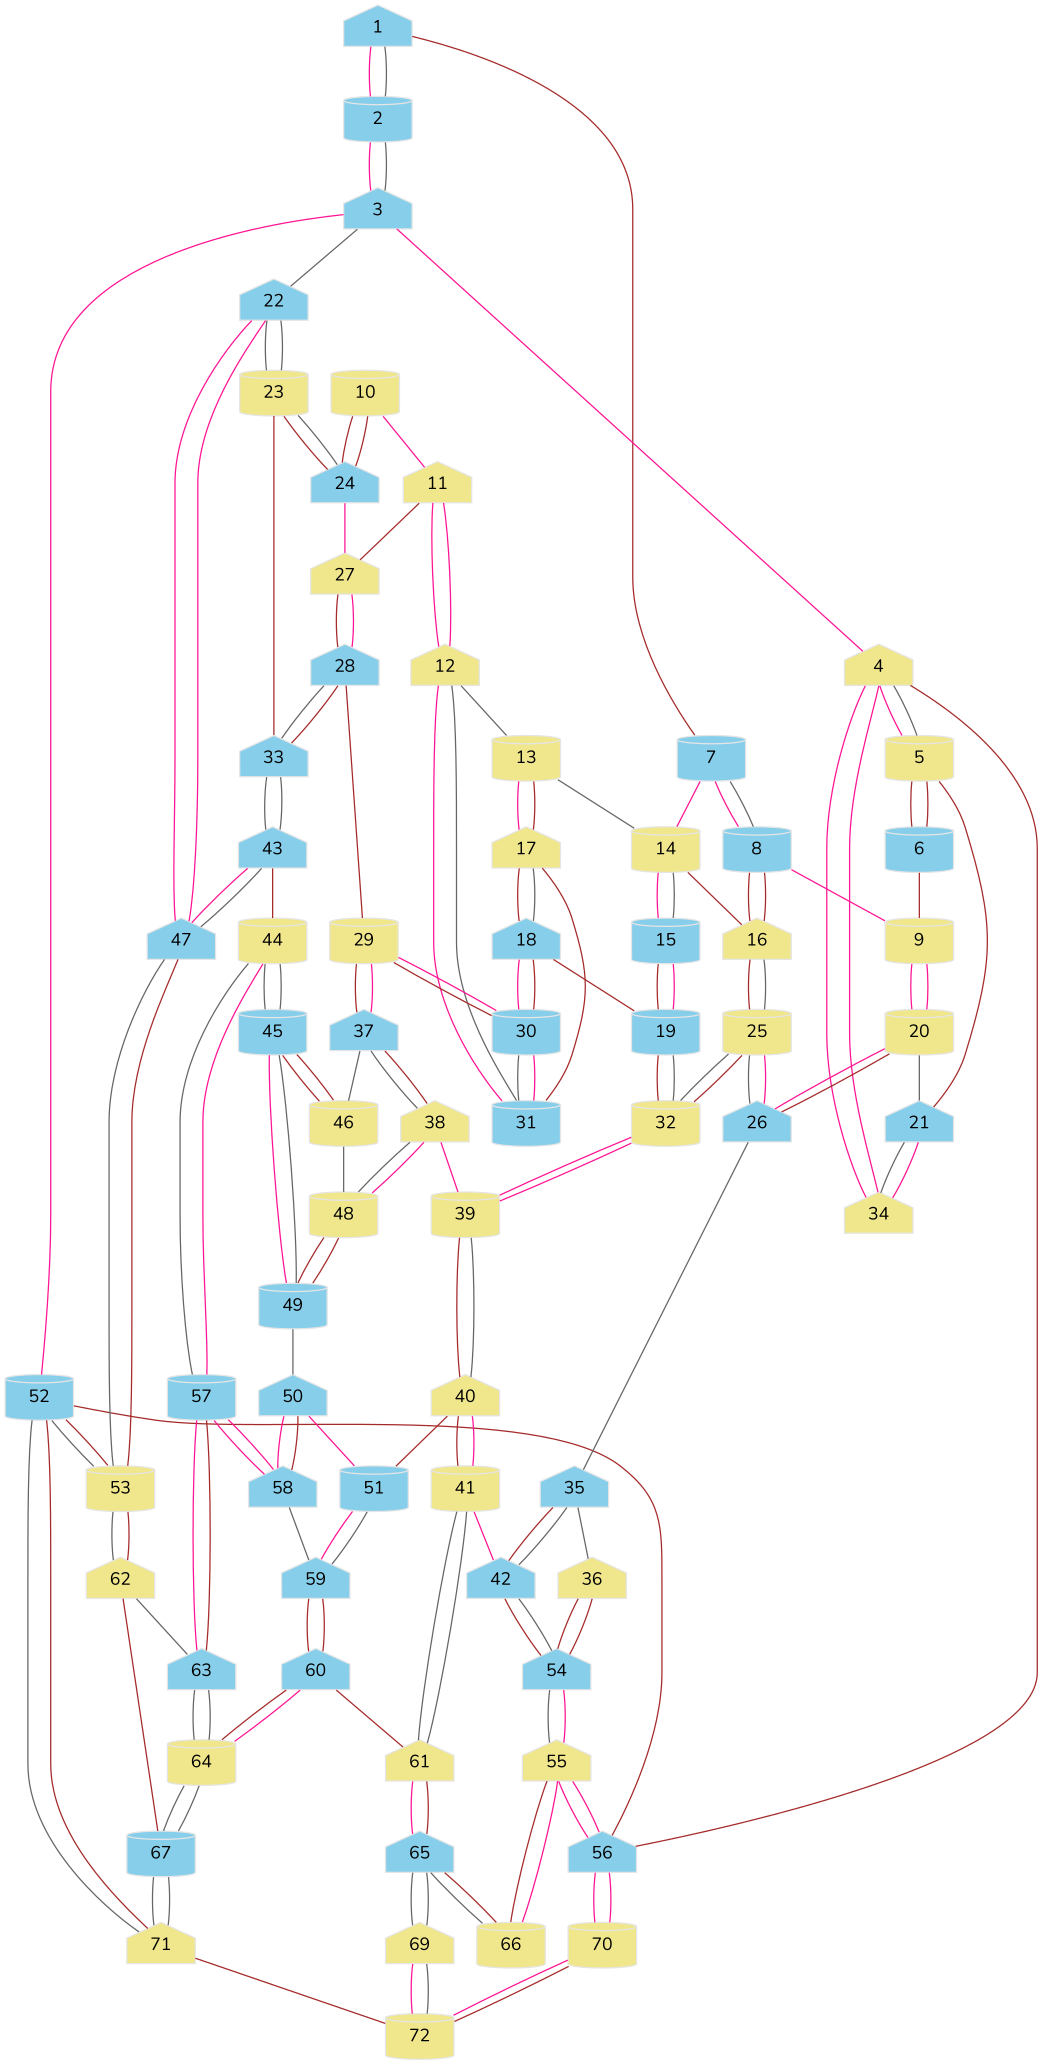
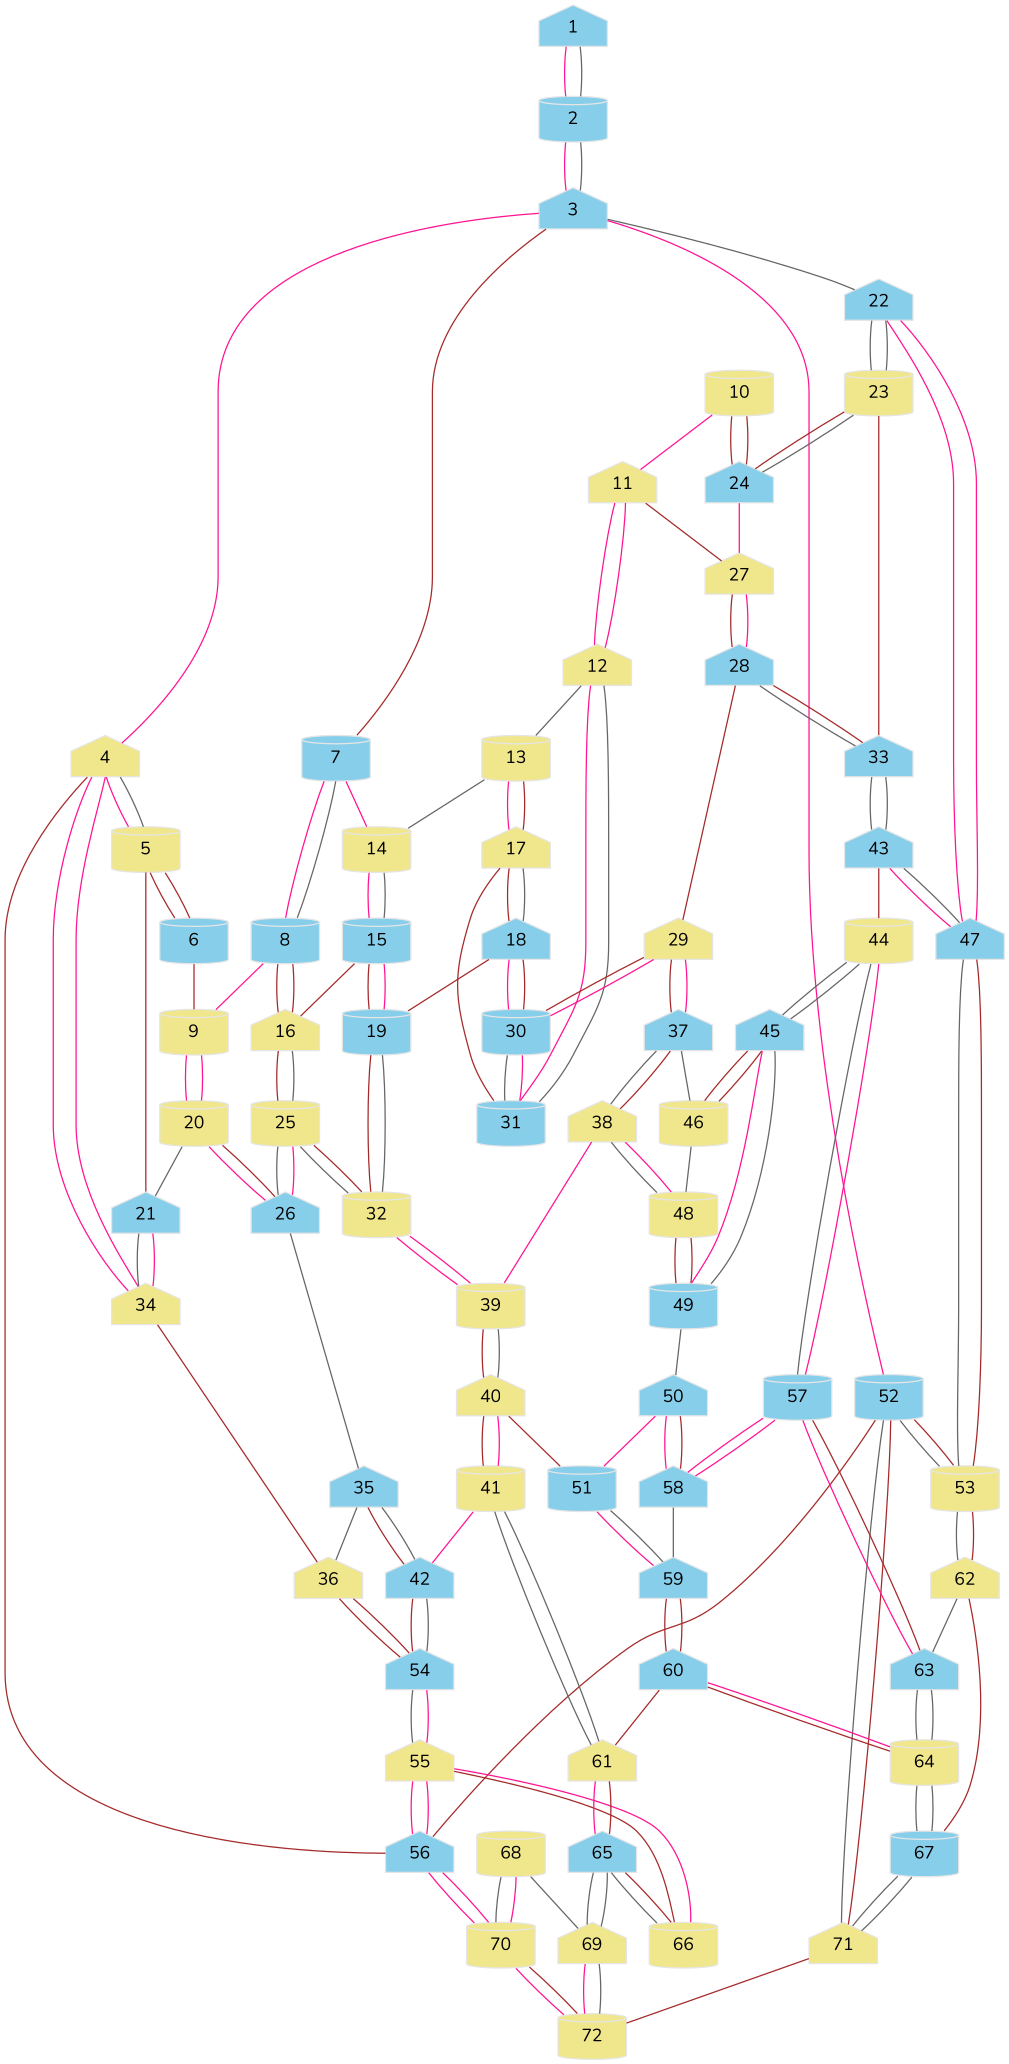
  graph {
    fontname=Nunito
    node [color=gray90 fillcolor=skyblue fontname=Nunito shape=house style=filled]
    edge [color=gray40 fontname=Nunito]
    1
    2 [shape=cylinder]
    7 [shape=cylinder]
    3
    8 [shape=cylinder]
    14 [fillcolor=khaki shape=cylinder]
    4 [fillcolor=khaki]
    22
    52 [shape=cylinder]
    10 [fillcolor=khaki shape=cylinder]
    11 [fillcolor=khaki]
    24
    5 [fillcolor=khaki shape=cylinder]
    34 [fillcolor=khaki]
    56
    23 [fillcolor=khaki shape=cylinder]
    47
    53 [fillcolor=khaki shape=cylinder]
    71 [fillcolor=khaki]
    6 [shape=cylinder]
    21
    36 [fillcolor=khaki]
    70 [fillcolor=khaki shape=cylinder]
    9 [fillcolor=khaki shape=cylinder]
    20 [fillcolor=khaki shape=cylinder]
    16 [fillcolor=khaki]
    15 [shape=cylinder]
    25 [fillcolor=khaki shape=cylinder]
    26
    12 [fillcolor=khaki]
    27 [fillcolor=khaki]
    13 [fillcolor=khaki shape=cylinder]
    31 [shape=cylinder]
    28
    17 [fillcolor=khaki]
    18
    19 [shape=cylinder]
    32 [fillcolor=khaki shape=cylinder]
    30 [shape=cylinder]
    39 [fillcolor=khaki shape=cylinder]
    35
    33
    43
    42
-   29 [fillcolor=khaki shape=cylinder]
+   29 [fillcolor=khaki]
    37
    38 [fillcolor=khaki]
    46 [fillcolor=khaki shape=cylinder]
    40 [fillcolor=khaki]
    44 [fillcolor=khaki shape=cylinder]
    54
    55 [fillcolor=khaki]
    48 [fillcolor=khaki shape=cylinder]
    49 [shape=cylinder]
    41 [fillcolor=khaki shape=cylinder]
    51 [shape=cylinder]
    61 [fillcolor=khaki]
    59
    65
-   45 [shape=cylinder]
+   45
    57 [shape=cylinder]
    58
    63
    50
    62 [fillcolor=khaki]
    60
    72 [fillcolor=khaki shape=cylinder]
    67 [shape=cylinder]
    66 [fillcolor=khaki shape=cylinder]
    64 [fillcolor=khaki shape=cylinder]
    69 [fillcolor=khaki]
+   68 [fillcolor=khaki shape=cylinder]
    1 -- 2 [color=deeppink]
    1 -- 2
-   1 -- 7 [color=brown]
+   3 -- 7 [color=brown]
    2 -- 3 [color=deeppink]
    2 -- 3
    7 -- 8 [color=deeppink]
    7 -- 8
    7 -- 14 [color=deeppink]
    3 -- 4 [color=deeppink]
    3 -- 22
    3 -- 52 [color=deeppink]
    8 -- 9 [color=deeppink]
    8 -- 16 [color=brown]
    8 -- 16 [color=brown]
    14 -- 15 [color=deeppink]
    14 -- 15
    4 -- 5 [color=deeppink]
    4 -- 5
    4 -- 34 [color=deeppink]
    4 -- 34 [color=deeppink]
    4 -- 56 [color=brown]
    22 -- 23
    22 -- 23
    22 -- 47 [color=deeppink]
    22 -- 47 [color=deeppink]
    52 -- 56 [color=brown]
    52 -- 53
    52 -- 53 [color=brown]
    52 -- 71
    52 -- 71 [color=brown]
    10 -- 11 [color=deeppink]
    10 -- 24 [color=brown]
    10 -- 24 [color=brown]
    11 -- 12 [color=deeppink]
    11 -- 12 [color=deeppink]
    11 -- 27 [color=brown]
    24 -- 27 [color=deeppink]
    5 -- 6 [color=brown]
    5 -- 6 [color=brown]
    5 -- 21 [color=brown]
+   34 -- 36 [color=brown]
    56 -- 70 [color=deeppink]
    56 -- 70 [color=deeppink]
    23 -- 24 [color=brown]
    23 -- 24
    23 -- 33 [color=brown]
    47 -- 53
    47 -- 53 [color=brown]
    53 -- 62
    53 -- 62 [color=brown]
    71 -- 72 [color=brown]
    6 -- 9 [color=brown]
    21 -- 34
    21 -- 34 [color=deeppink]
    36 -- 54 [color=brown]
    36 -- 54 [color=brown]
    70 -- 72 [color=deeppink]
    70 -- 72 [color=brown]
    9 -- 20 [color=deeppink]
    9 -- 20 [color=deeppink]
    20 -- 21
    20 -- 26 [color=deeppink]
    20 -- 26 [color=brown]
    16 -- 25 [color=brown]
    16 -- 25
-   14 -- 16 [color=brown]
+   15 -- 16 [color=brown]
    15 -- 19 [color=brown]
    15 -- 19 [color=deeppink]
    25 -- 26
    25 -- 26 [color=deeppink]
    25 -- 32
    25 -- 32 [color=brown]
    26 -- 35
    12 -- 13
    12 -- 31 [color=deeppink]
    12 -- 31
    27 -- 28 [color=brown]
    27 -- 28 [color=deeppink]
    13 -- 14
    13 -- 17 [color=deeppink]
    13 -- 17 [color=brown]
    28 -- 33
    28 -- 33 [color=brown]
    28 -- 29 [color=brown]
    17 -- 31 [color=brown]
    17 -- 18 [color=brown]
    17 -- 18
    18 -- 19 [color=brown]
    18 -- 30 [color=deeppink]
    18 -- 30 [color=brown]
    19 -- 32 [color=brown]
    19 -- 32
    32 -- 39 [color=deeppink]
    32 -- 39 [color=deeppink]
    30 -- 31
    30 -- 31 [color=deeppink]
    39 -- 40 [color=brown]
    39 -- 40
    35 -- 36
    35 -- 42 [color=brown]
    35 -- 42
    33 -- 43
    33 -- 43
    43 -- 47 [color=deeppink]
    43 -- 47
    43 -- 44 [color=brown]
    42 -- 54 [color=brown]
    42 -- 54
    29 -- 30 [color=brown]
    29 -- 30 [color=deeppink]
    29 -- 37 [color=brown]
    29 -- 37 [color=deeppink]
    37 -- 38
    37 -- 38 [color=brown]
    37 -- 46
    38 -- 39 [color=deeppink]
    38 -- 48
    38 -- 48 [color=deeppink]
    46 -- 48
    40 -- 41 [color=brown]
    40 -- 41 [color=deeppink]
    40 -- 51 [color=brown]
    44 -- 45
    44 -- 45
    44 -- 57
    44 -- 57 [color=deeppink]
    54 -- 55
    54 -- 55 [color=deeppink]
    55 -- 56 [color=deeppink]
    55 -- 56 [color=deeppink]
    55 -- 66 [color=brown]
    55 -- 66 [color=deeppink]
    48 -- 49 [color=brown]
    48 -- 49 [color=brown]
    49 -- 50
    41 -- 42 [color=deeppink]
    41 -- 61
    41 -- 61
    51 -- 59 [color=deeppink]
    51 -- 59
    61 -- 65 [color=deeppink]
    61 -- 65 [color=brown]
    59 -- 60 [color=brown]
    59 -- 60 [color=brown]
    65 -- 66
    65 -- 66 [color=brown]
    65 -- 69
    65 -- 69
    45 -- 46 [color=brown]
    45 -- 46 [color=brown]
    45 -- 49 [color=deeppink]
    45 -- 49
    57 -- 58 [color=deeppink]
    57 -- 58 [color=deeppink]
    57 -- 63 [color=deeppink]
    57 -- 63 [color=brown]
    58 -- 59
    63 -- 64
    63 -- 64
    50 -- 51 [color=deeppink]
    50 -- 58 [color=deeppink]
    50 -- 58 [color=brown]
    62 -- 63
    62 -- 67 [color=brown]
    60 -- 61 [color=brown]
    60 -- 64 [color=brown]
    60 -- 64 [color=deeppink]
    67 -- 71
    67 -- 71
    64 -- 67
    64 -- 67
    69 -- 72 [color=deeppink]
    69 -- 72
+   68 -- 70
+   68 -- 70 [color=deeppink]
+   68 -- 69
  }
